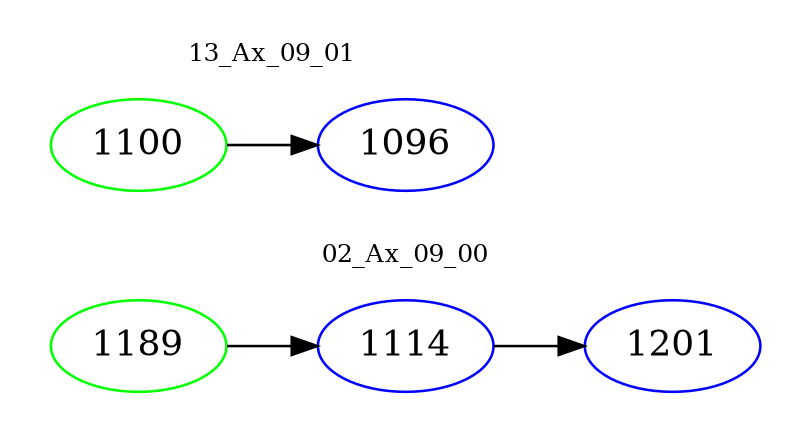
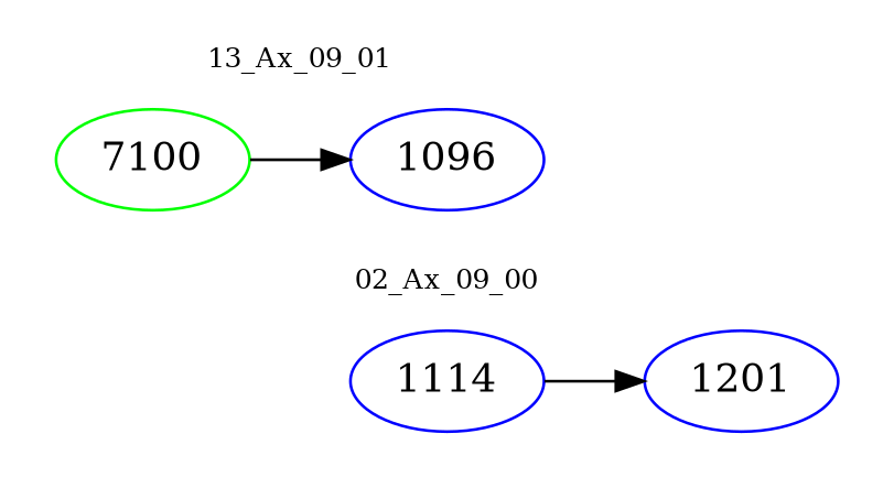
  digraph {
    rankdir=LR
    node [color=blue]
    edge [color=black]
-   n1 [color=green label=1189]
    n2 [label=1114]
    n3 [label=1201]
-   n4 [color=green label=1100]
+   n4 [color=green label=7100]
    n5 [label=1096]
    subgraph cluster_1 {
      color=white
      fontsize=10
      label="02_Ax_09_00"
-     n1
      n2
      n3
    }
    subgraph cluster_2 {
      color=white
      fontsize=10
      label="13_Ax_09_01"
      n4
      n5
    }
-   n1 -> n2
    n2 -> n3
    n4 -> n5
  }
